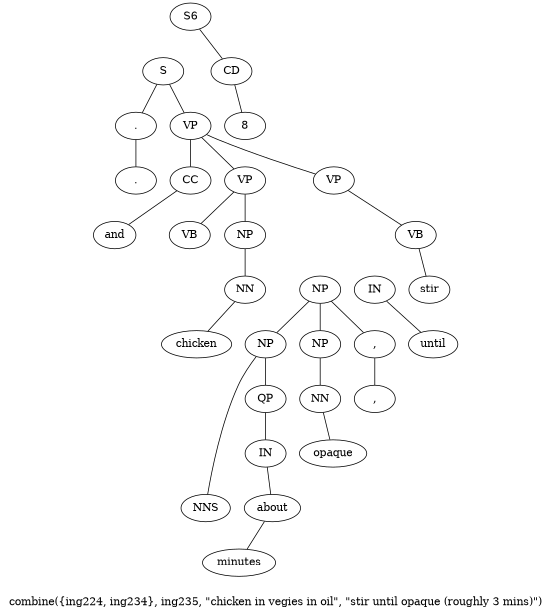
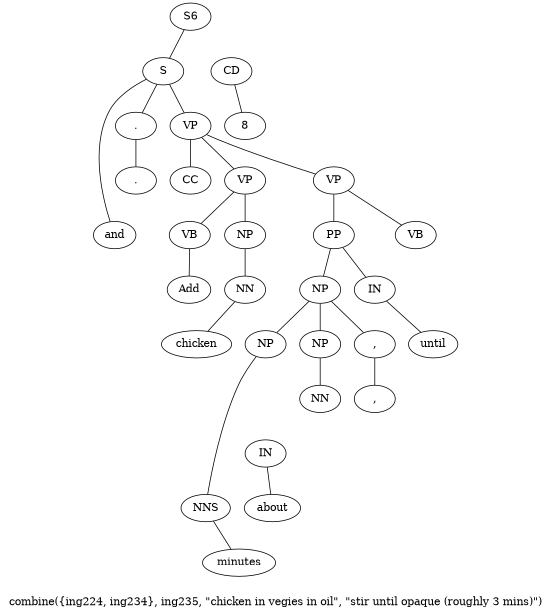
  graph {
    label="combine({ing224, ing234}, ing235, \"chicken in vegies in oil\", \"stir until opaque (roughly 3 mins)\")"
    n1 [label=S6]
    n2 [label=S]
    n3 [label=VP]
    n4 [label="."]
    n5 [label=VP]
    n6 [label=CC]
    n7 [label=VP]
    n8 [label="."]
    n9 [label=VB]
    n10 [label=NP]
    n11 [label=and]
    n12 [label=VB]
+   n13 [label=PP]
+   n14 [label=Add]
    n15 [label=NN]
    n16 [label=chicken]
-   n17 [label=stir]
    n18 [label=IN]
    n19 [label=NP]
    n20 [label=until]
    n21 [label=NP]
    n22 [label=","]
    n23 [label=NP]
    n24 [label=NN]
    n25 [label=","]
-   n26 [label=QP]
    n27 [label=NNS]
-   n28 [label=opaque]
    n29 [label=IN]
    n30 [label=minutes]
    n31 [label=about]
    n32 [label=CD]
    n33 [label=8]
-   n1 -- n32
+   n1 -- n2
    n2 -- n3
    n2 -- n4
    n3 -- n5
    n3 -- n6
    n3 -- n7
    n4 -- n8
    n5 -- n9
    n5 -- n10
-   n6 -- n11
+   n2 -- n11
    n7 -- n12
+   n7 -- n13
+   n9 -- n14
    n10 -- n15
-   n12 -- n17
+   n13 -- n18
+   n13 -- n19
    n15 -- n16
    n18 -- n20
    n19 -- n21
    n19 -- n22
    n19 -- n23
    n21 -- n24
    n22 -- n25
-   n23 -- n26
    n23 -- n27
-   n24 -- n28
-   n26 -- n29
-   n31 -- n30
+   n27 -- n30
    n29 -- n31
    n32 -- n33
  }
